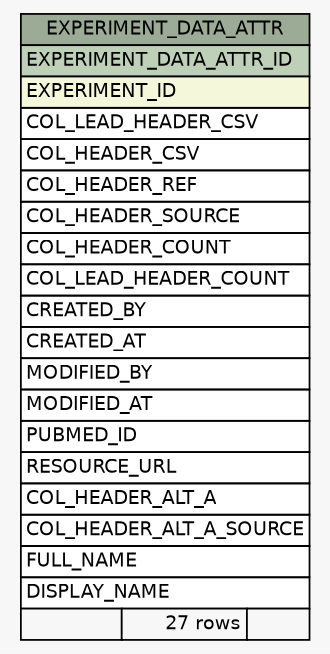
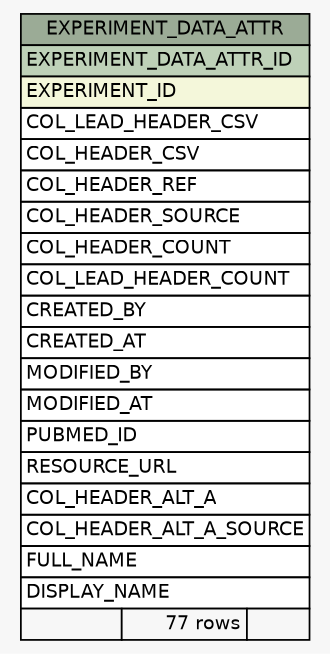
  digraph {
    bgcolor="#f7f7f7"
    fontname=Helvetica
    fontsize=11
    nodesep=0.18
    rankdir=TB
    ranksep=0.46
-   n1 [fontname=Helvetica fontsize=11 label=<     <TABLE BORDER="0" CELLBORDER="1" CELLSPACING="0" BGCOLOR="#ffffff">       <TR><TD COLSPAN="3" BGCOLOR="#9bab96" ALIGN="CENTER">EXPERIMENT_DATA_ATTR</TD></TR>       <TR><TD PORT="EXPERIMENT_DATA_ATTR_ID" COLSPAN="3" BGCOLOR="#bed1b8" ALIGN="LEFT">EXPERIMENT_DATA_ATTR_ID</TD></TR>       <TR><TD PORT="EXPERIMENT_ID" COLSPAN="3" BGCOLOR="#f4f7da" ALIGN="LEFT">EXPERIMENT_ID</TD></TR>       <TR><TD PORT="COL_LEAD_HEADER_CSV" COLSPAN="3" ALIGN="LEFT">COL_LEAD_HEADER_CSV</TD></TR>       <TR><TD PORT="COL_HEADER_CSV" COLSPAN="3" ALIGN="LEFT">COL_HEADER_CSV</TD></TR>       <TR><TD PORT="COL_HEADER_REF" COLSPAN="3" ALIGN="LEFT">COL_HEADER_REF</TD></TR>       <TR><TD PORT="COL_HEADER_SOURCE" COLSPAN="3" ALIGN="LEFT">COL_HEADER_SOURCE</TD></TR>       <TR><TD PORT="COL_HEADER_COUNT" COLSPAN="3" ALIGN="LEFT">COL_HEADER_COUNT</TD></TR>       <TR><TD PORT="COL_LEAD_HEADER_COUNT" COLSPAN="3" ALIGN="LEFT">COL_LEAD_HEADER_COUNT</TD></TR>       <TR><TD PORT="CREATED_BY" COLSPAN="3" ALIGN="LEFT">CREATED_BY</TD></TR>       <TR><TD PORT="CREATED_AT" COLSPAN="3" ALIGN="LEFT">CREATED_AT</TD></TR>       <TR><TD PORT="MODIFIED_BY" COLSPAN="3" ALIGN="LEFT">MODIFIED_BY</TD></TR>       <TR><TD PORT="MODIFIED_AT" COLSPAN="3" ALIGN="LEFT">MODIFIED_AT</TD></TR>       <TR><TD PORT="PUBMED_ID" COLSPAN="3" ALIGN="LEFT">PUBMED_ID</TD></TR>       <TR><TD PORT="RESOURCE_URL" COLSPAN="3" ALIGN="LEFT">RESOURCE_URL</TD></TR>       <TR><TD PORT="COL_HEADER_ALT_A" COLSPAN="3" ALIGN="LEFT">COL_HEADER_ALT_A</TD></TR>       <TR><TD PORT="COL_HEADER_ALT_A_SOURCE" COLSPAN="3" ALIGN="LEFT">COL_HEADER_ALT_A_SOURCE</TD></TR>       <TR><TD PORT="FULL_NAME" COLSPAN="3" ALIGN="LEFT">FULL_NAME</TD></TR>       <TR><TD PORT="DISPLAY_NAME" COLSPAN="3" ALIGN="LEFT">DISPLAY_NAME</TD></TR>       <TR><TD ALIGN="LEFT" BGCOLOR="#f7f7f7">  </TD><TD ALIGN="RIGHT" BGCOLOR="#f7f7f7">27 rows</TD><TD ALIGN="RIGHT" BGCOLOR="#f7f7f7">  </TD></TR>     </TABLE>> shape=plaintext]
+   n1 [fontname=Helvetica fontsize=11 label=<     <TABLE BORDER="0" CELLBORDER="1" CELLSPACING="0" BGCOLOR="#ffffff">       <TR><TD COLSPAN="3" BGCOLOR="#9bab96" ALIGN="CENTER">EXPERIMENT_DATA_ATTR</TD></TR>       <TR><TD PORT="EXPERIMENT_DATA_ATTR_ID" COLSPAN="3" BGCOLOR="#bed1b8" ALIGN="LEFT">EXPERIMENT_DATA_ATTR_ID</TD></TR>       <TR><TD PORT="EXPERIMENT_ID" COLSPAN="3" BGCOLOR="#f4f7da" ALIGN="LEFT">EXPERIMENT_ID</TD></TR>       <TR><TD PORT="COL_LEAD_HEADER_CSV" COLSPAN="3" ALIGN="LEFT">COL_LEAD_HEADER_CSV</TD></TR>       <TR><TD PORT="COL_HEADER_CSV" COLSPAN="3" ALIGN="LEFT">COL_HEADER_CSV</TD></TR>       <TR><TD PORT="COL_HEADER_REF" COLSPAN="3" ALIGN="LEFT">COL_HEADER_REF</TD></TR>       <TR><TD PORT="COL_HEADER_SOURCE" COLSPAN="3" ALIGN="LEFT">COL_HEADER_SOURCE</TD></TR>       <TR><TD PORT="COL_HEADER_COUNT" COLSPAN="3" ALIGN="LEFT">COL_HEADER_COUNT</TD></TR>       <TR><TD PORT="COL_LEAD_HEADER_COUNT" COLSPAN="3" ALIGN="LEFT">COL_LEAD_HEADER_COUNT</TD></TR>       <TR><TD PORT="CREATED_BY" COLSPAN="3" ALIGN="LEFT">CREATED_BY</TD></TR>       <TR><TD PORT="CREATED_AT" COLSPAN="3" ALIGN="LEFT">CREATED_AT</TD></TR>       <TR><TD PORT="MODIFIED_BY" COLSPAN="3" ALIGN="LEFT">MODIFIED_BY</TD></TR>       <TR><TD PORT="MODIFIED_AT" COLSPAN="3" ALIGN="LEFT">MODIFIED_AT</TD></TR>       <TR><TD PORT="PUBMED_ID" COLSPAN="3" ALIGN="LEFT">PUBMED_ID</TD></TR>       <TR><TD PORT="RESOURCE_URL" COLSPAN="3" ALIGN="LEFT">RESOURCE_URL</TD></TR>       <TR><TD PORT="COL_HEADER_ALT_A" COLSPAN="3" ALIGN="LEFT">COL_HEADER_ALT_A</TD></TR>       <TR><TD PORT="COL_HEADER_ALT_A_SOURCE" COLSPAN="3" ALIGN="LEFT">COL_HEADER_ALT_A_SOURCE</TD></TR>       <TR><TD PORT="FULL_NAME" COLSPAN="3" ALIGN="LEFT">FULL_NAME</TD></TR>       <TR><TD PORT="DISPLAY_NAME" COLSPAN="3" ALIGN="LEFT">DISPLAY_NAME</TD></TR>       <TR><TD ALIGN="LEFT" BGCOLOR="#f7f7f7">  </TD><TD ALIGN="RIGHT" BGCOLOR="#f7f7f7">77 rows</TD><TD ALIGN="RIGHT" BGCOLOR="#f7f7f7">  </TD></TR>     </TABLE>> shape=plaintext]
  }
